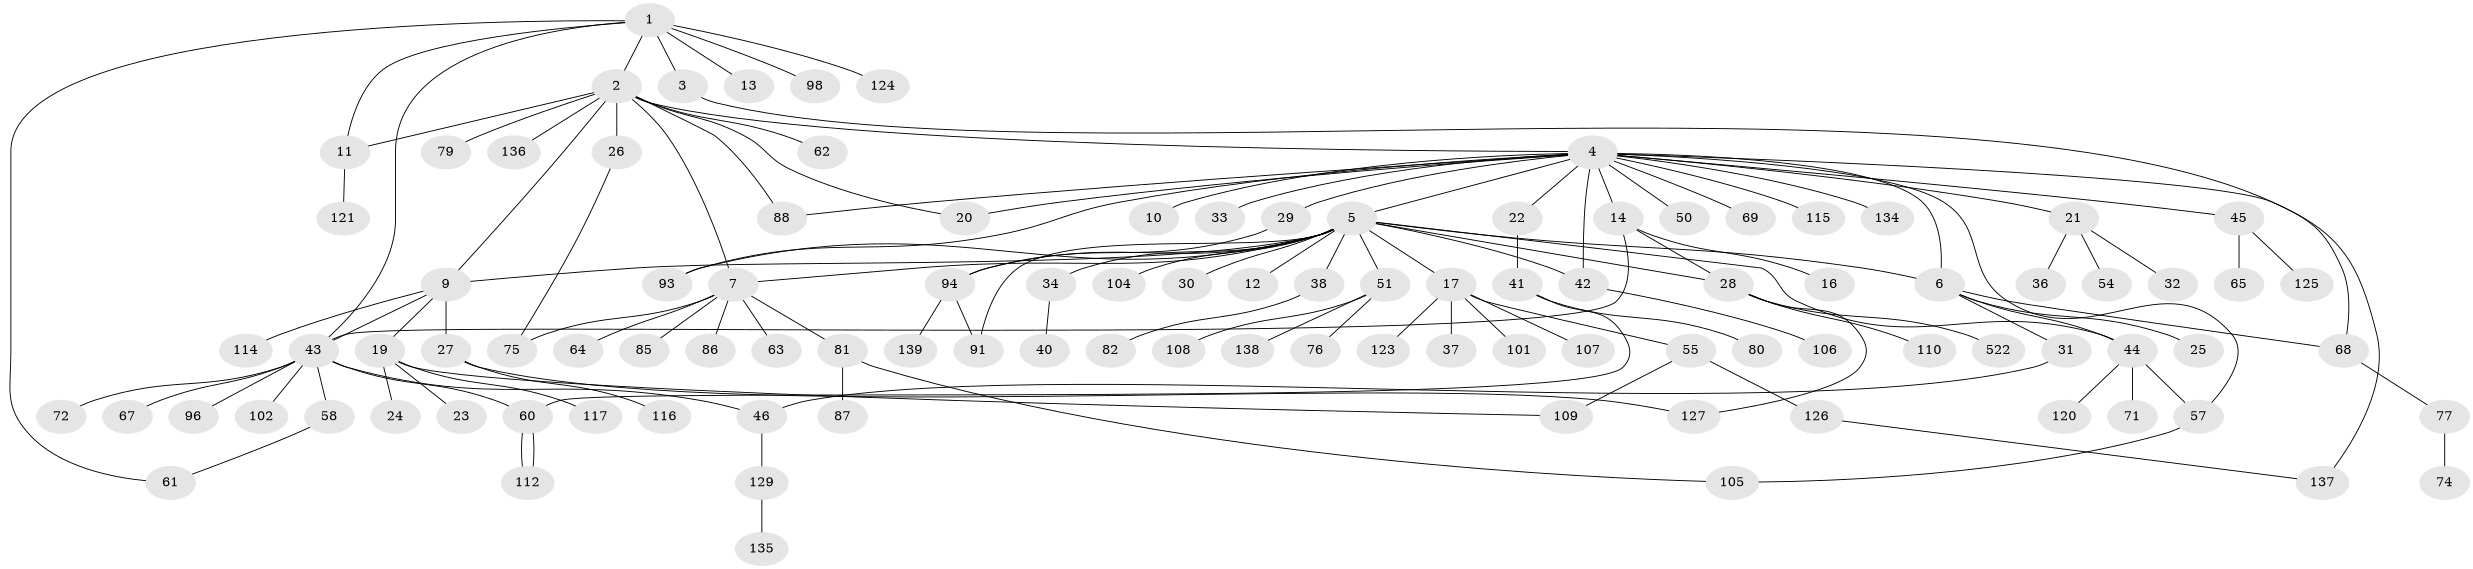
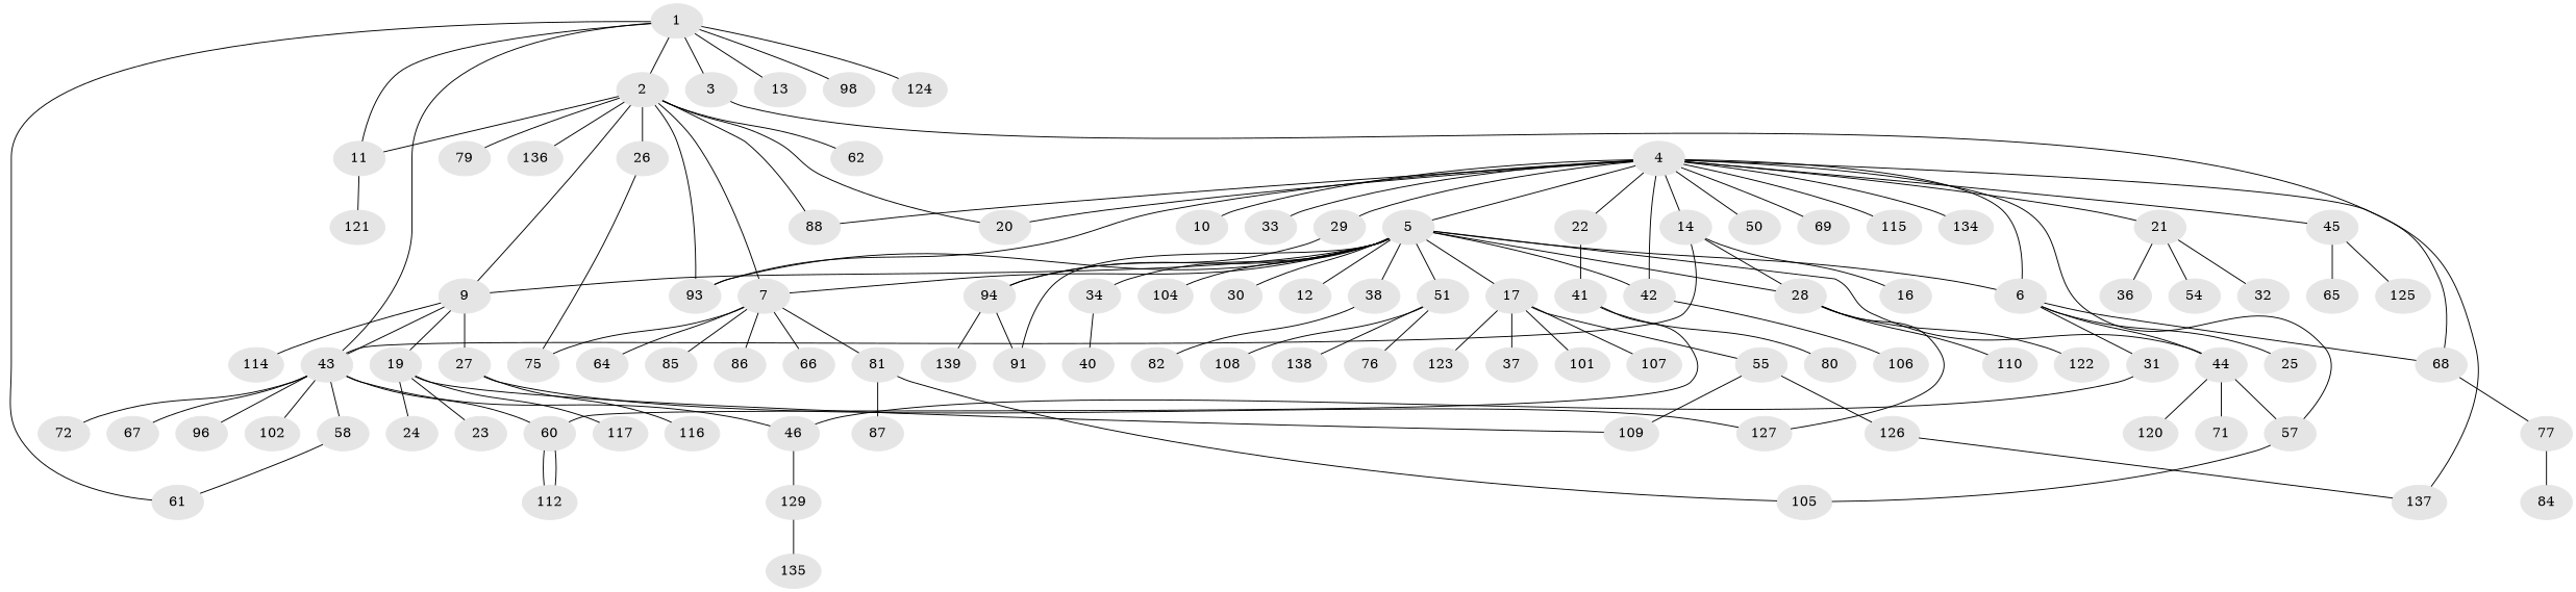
  graph {
    node [color=gray90 style=filled]
    1 [super="+52"]
    2 [super="+8"]
    3
    11 [super="+59"]
    13
    43 [super="+56"]
    61
    98
    124
    4 [super="+35"]
    7 [super="+74"]
    9 [super="+15"]
    20
    26
    62
    79
    88
    136
    68 [super="+119"]
    121
    46 [super="+140"]
    60 [super="+92"]
    58
    67
    72
    96
    102
    5 [super="+49"]
    6 [super="+18"]
    10
    14
    21 [super="+118"]
    22 [super="+48"]
    29
    33
    42 [super="+73"]
    45 [super="+111"]
    50
    57
    69
    93 [super="+100"]
    115
    134
    137
    64
-   66 [super="+91" label=63]
+   66 [super="+91"]
    75 [super="+89"]
    81 [super="+113"]
    85
    86
    19 [super="+70"]
    27 [super="+39"]
    114
    n54 [label=77]
    12
    17 [super="+53"]
    28 [super="+83"]
    30
    34
    38
    44 [super="+47"]
    51 [super="+63"]
    94 [super="+103"]
    n64 [label=91]
    104
    25
    31 [super="+95"]
    16 [super="+131"]
    32
    36
    54
    41 [super="+133"]
    106
    65
    125 [super="+141"]
    105 [super="+130"]
    37
    55 [super="+77"]
    101
    107
    123
    127
    110
-   122 [super="+132" label=522]
+   122 [super="+132"]
    40
    82
    71
    120
    76
    108
    138
    139
    87 [super="+97"]
    23
    24
    109
    117
    116
    126 [super="+128"]
    80
    129
    112
    135
-   84 [super="+90" label=74]
+   84 [super="+90"]
    1 -- 2
    1 -- 3
    1 -- 11
    1 -- 13
    1 -- 43
    1 -- 61
    1 -- 98
    1 -- 124
    2 -- 11
-   2 -- 4
+   2 -- 93
    2 -- 7
    2 -- 9
    2 -- 20
    2 -- 26
    2 -- 62
    2 -- 79
    2 -- 88
    2 -- 136
    3 -- 68
    11 -- 121
    43 -- 46
    43 -- 60
    43 -- 58
    43 -- 67
    43 -- 72
    43 -- 96
    43 -- 102
    4 -- 20
    4 -- 88
    4 -- 5
    4 -- 6
    4 -- 10
    4 -- 14
    4 -- 21
    4 -- 22
    4 -- 29
    4 -- 33
    4 -- 42
    4 -- 45
    4 -- 50
    4 -- 57
    4 -- 69
    4 -- 93
    4 -- 115
    4 -- 134
    4 -- 137
    7 -- 64
    7 -- 66
    7 -- 75
    7 -- 81
    7 -- 85
    7 -- 86
    9 -- 43
    9 -- 19
    9 -- 27
    9 -- 114
    26 -- 75
    68 -- n54
    46 -- 129
    60 -- 112
    60 -- 112
    58 -- 61
    5 -- 7
    5 -- 9
    5 -- 6
    5 -- 42 [weight=2]
    5 -- 93
    5 -- 12
    5 -- 17
    5 -- 28
    5 -- 30
    5 -- 34
    5 -- 38
    5 -- 44
    5 -- 51
    5 -- 94
    5 -- n64
    5 -- 104
    6 -- 68
    6 -- 44
    6 -- 25
    6 -- 31
    14 -- 43
    14 -- 28
    14 -- 16
    21 -- 32
    21 -- 36
    21 -- 54
    22 -- 41
    29 -- 94
    42 -- 106
    45 -- 65
    45 -- 125
    57 -- 105
    81 -- 105
    81 -- 87
    19 -- 23
    19 -- 24
    19 -- 109
    19 -- 117
    27 -- 127
    27 -- 116
    n54 -- 84
    17 -- 37
    17 -- 55
    17 -- 101
    17 -- 107
    17 -- 123
    28 -- 127
    28 -- 110
    28 -- 122
    34 -- 40
    38 -- 82
    44 -- 57
    44 -- 71
    44 -- 120
    51 -- 76
    51 -- 108
    51 -- 138
    94 -- n64
    94 -- 139
    31 -- 46
    41 -- 60
    41 -- 80
    55 -- 109
    55 -- 126
    126 -- 137
    129 -- 135
  }
